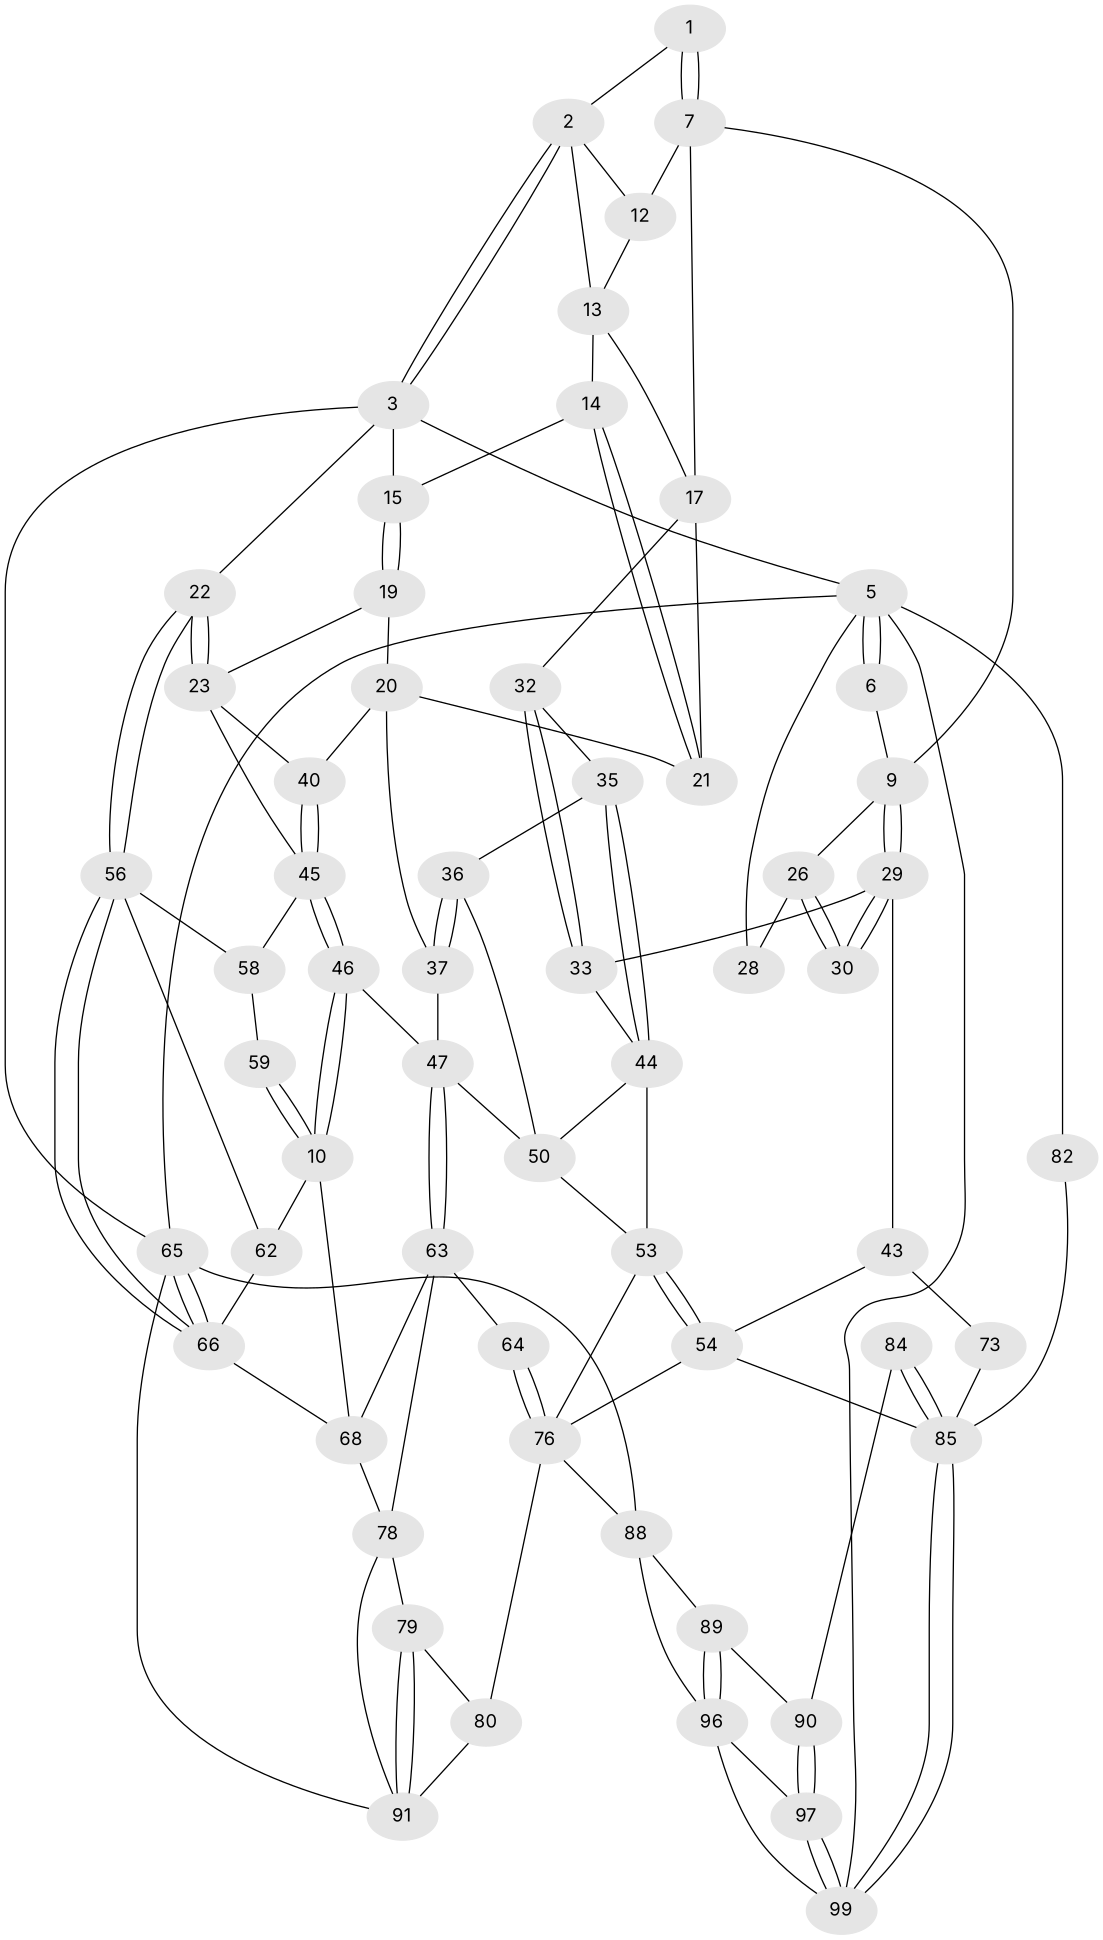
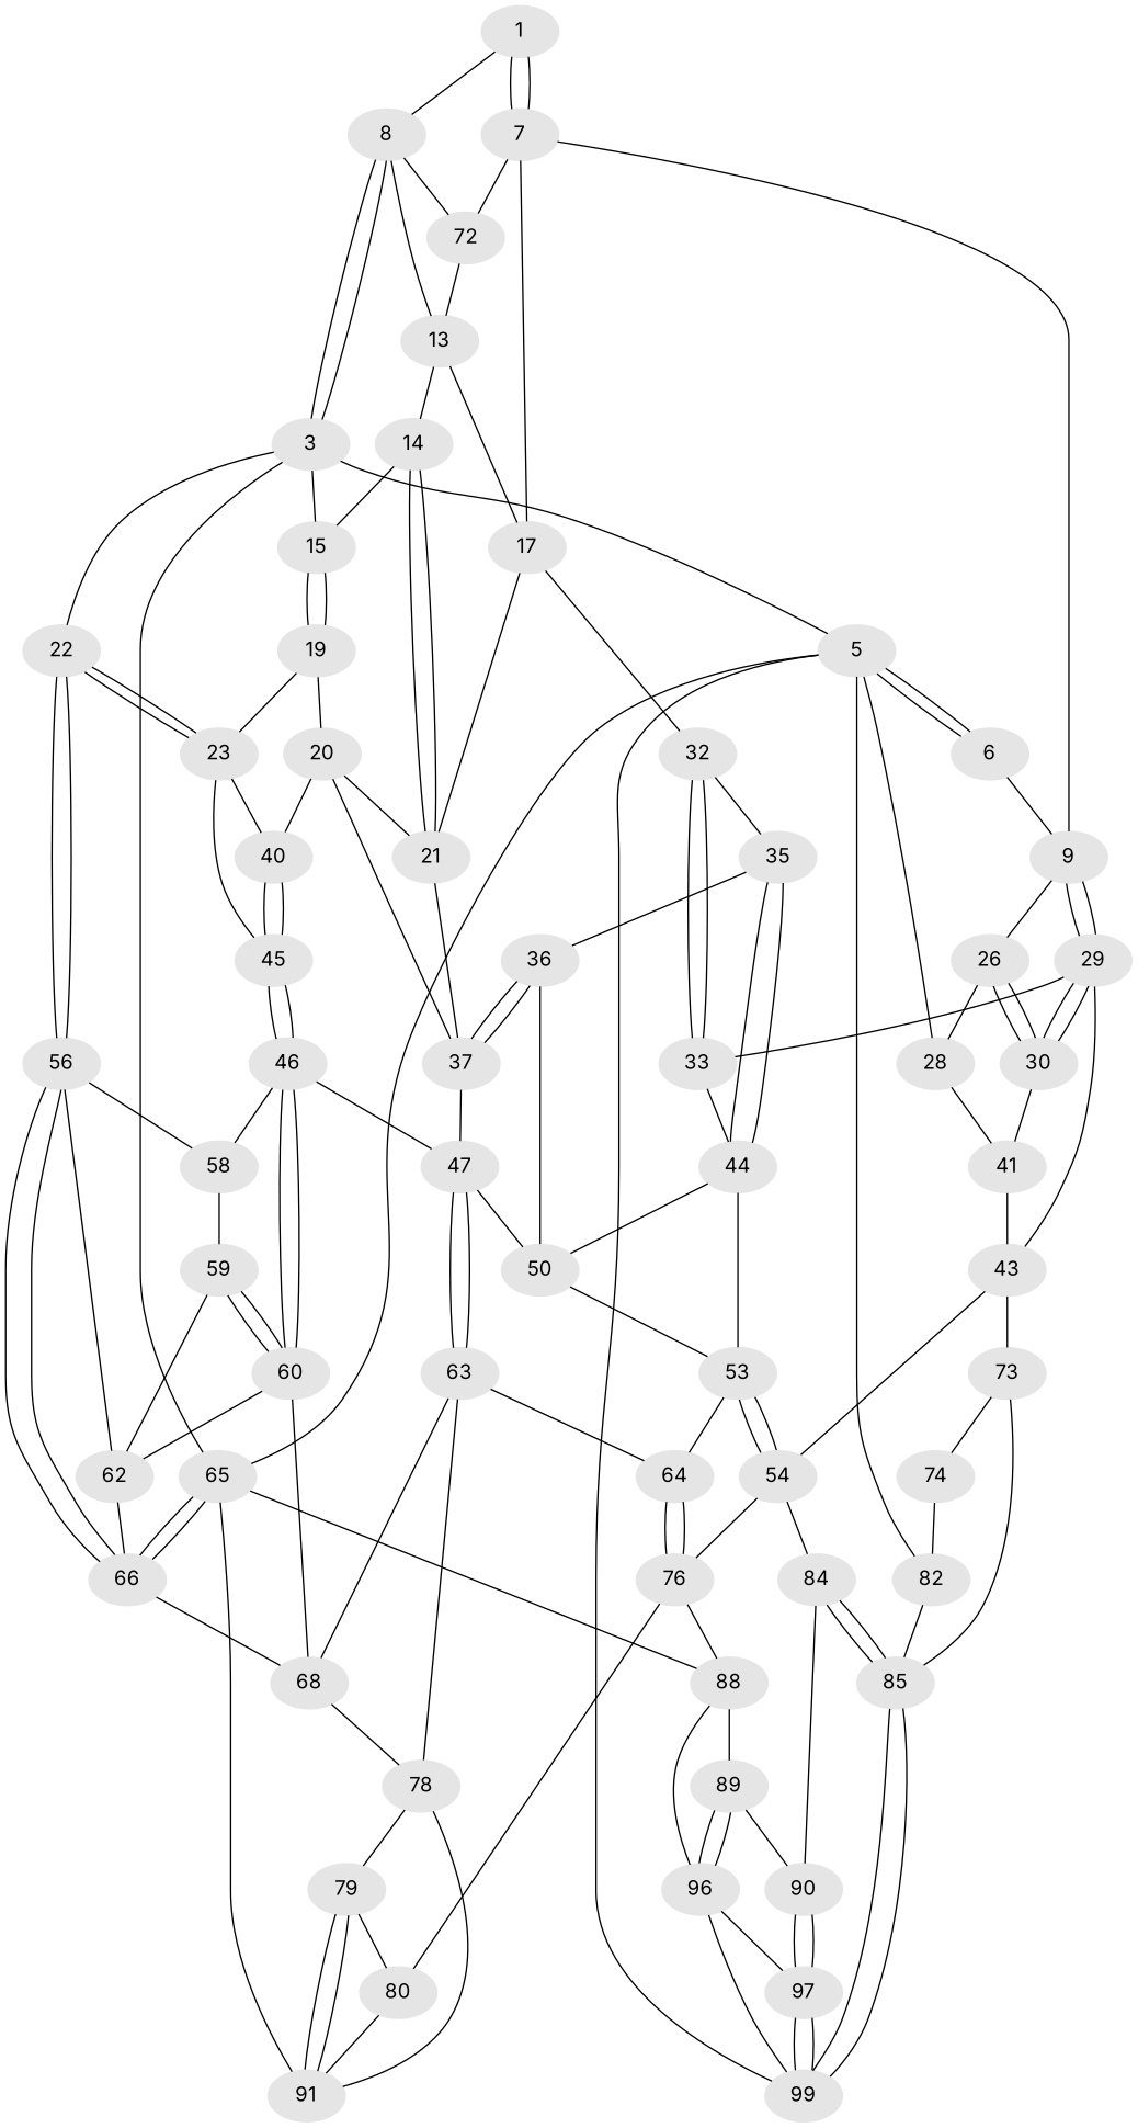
  graph {
    fontname=Inter
    node [color=gray90 fontname=Inter style=filled]
    edge [fontname=Inter]
-   2 [super="+11"]
+   2 [super="+11" label=8]
    1
    7 [super="+8"]
    3 [super="+4"]
-   12
+   12 [label=72]
    13 [super="+16"]
    9 [super="+10"]
    17 [super="+18"]
    5 [super="+83"]
    15
    22
    65 [super="+94"]
    14
    6
    28
    82 [super="+92"]
    99 [super="+100"]
    19
    23 [super="+24"]
    56 [super="+57"]
    66 [super="+71"]
    88 [super="+95"]
    91 [super="+93"]
+   41 [super="+42"]
    85 [super="+86"]
    26 [super="+27"]
    29 [super="+34"]
    21 [super="+25"]
    32
    30 [super="+31"]
    33
    43 [super="+55"]
    37 [super="+39"]
    20 [super="+38"]
    35
    40
    45 [super="+49"]
    47 [super="+48"]
    58
    62 [super="+70"]
    46
    44 [super="+52"]
    54 [super="+77"]
    73
    36
    50 [super="+51"]
    53 [super="+61"]
    63 [super="+69"]
+   74 [super="+75"]
    76 [super="+81"]
    84
    64
-   60 [super="+67" label=10]
+   60 [super="+67"]
    59
    68 [super="+72"]
    78 [super="+87"]
    80
    90
    79
    89
    96 [super="+98"]
    97
    2 -- 3
    2 -- 3
    2 -- 12
    2 -- 13
    1 -- 2
    1 -- 7
    1 -- 7
    7 -- 12
    7 -- 9
    7 -- 17
    3 -- 5
    3 -- 15
    3 -- 22
    3 -- 65
    12 -- 13
    13 -- 17
    13 -- 14
    9 -- 26
    9 -- 29
    9 -- 29
    17 -- 21
    17 -- 32
    5 -- 65
    5 -- 6
    5 -- 6
    5 -- 28
    5 -- 82
    5 -- 99
    15 -- 19
    15 -- 19
    22 -- 23
    22 -- 23
    22 -- 56
    22 -- 56
    65 -- 66
    65 -- 66
    65 -- 88
    65 -- 91
    14 -- 15
    14 -- 21
    14 -- 21
    6 -- 9
+   28 -- 41
    82 -- 85
    19 -- 23
    19 -- 20
    23 -- 40
    23 -- 45
    56 -- 66
    56 -- 66
    56 -- 58
    56 -- 62
    66 -- 68
    88 -- 89
    88 -- 96
+   41 -- 43
    85 -- 99
    85 -- 99
    26 -- 28
    26 -- 30 [weight=2]
    26 -- 30
    29 -- 30
    29 -- 30
    29 -- 33
    29 -- 43
+   21 -- 37
    32 -- 33
    32 -- 33
    32 -- 35
+   30 -- 41
    33 -- 44
    43 -- 54
    43 -- 73
    37 -- 47
    20 -- 21
    20 -- 37
    20 -- 40
    35 -- 44
    35 -- 44
    35 -- 36
    40 -- 45
    40 -- 45
-   45 -- 58
+   46 -- 58
    45 -- 46
    45 -- 46
    47 -- 50
    47 -- 63
    47 -- 63
    58 -- 59
    62 -- 66
    46 -- 47
    46 -- 60
    46 -- 60
    44 -- 50
    44 -- 53
    54 -- 76
-   54 -- 85
+   54 -- 84
    73 -- 85
+   73 -- 74
    36 -- 37
    36 -- 37
    36 -- 50
    50 -- 53
    53 -- 54
    53 -- 54
-   53 -- 76
+   53 -- 64
    63 -- 64
    63 -- 68
    63 -- 78
+   74 -- 82 [weight=2]
    76 -- 88
    76 -- 80
    84 -- 85
    84 -- 85
    84 -- 90
    64 -- 76
    64 -- 76
    60 -- 62
    60 -- 68
+   59 -- 62
    59 -- 60
    59 -- 60
    68 -- 78
    78 -- 91
    78 -- 79
    80 -- 91
    90 -- 97
    90 -- 97
    79 -- 91
    79 -- 91
    79 -- 80
    89 -- 90
    89 -- 96
    89 -- 96
    96 -- 99
    96 -- 97
    97 -- 99
    97 -- 99
  }
